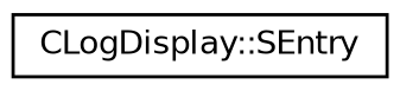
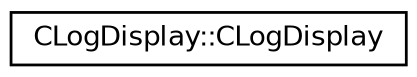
  digraph {
    rankdir=TB
-   n1 [color=black fillcolor=white fontname=Helvetica fontsize=10 height=0.2 label="CLogDisplay::SEntry" shape=record style=filled width=0.4]
+   n1 [color=black fillcolor=white fontname=Helvetica fontsize=10 height=0.2 label="CLogDisplay::CLogDisplay" shape=record style=filled width=0.4]
  }
